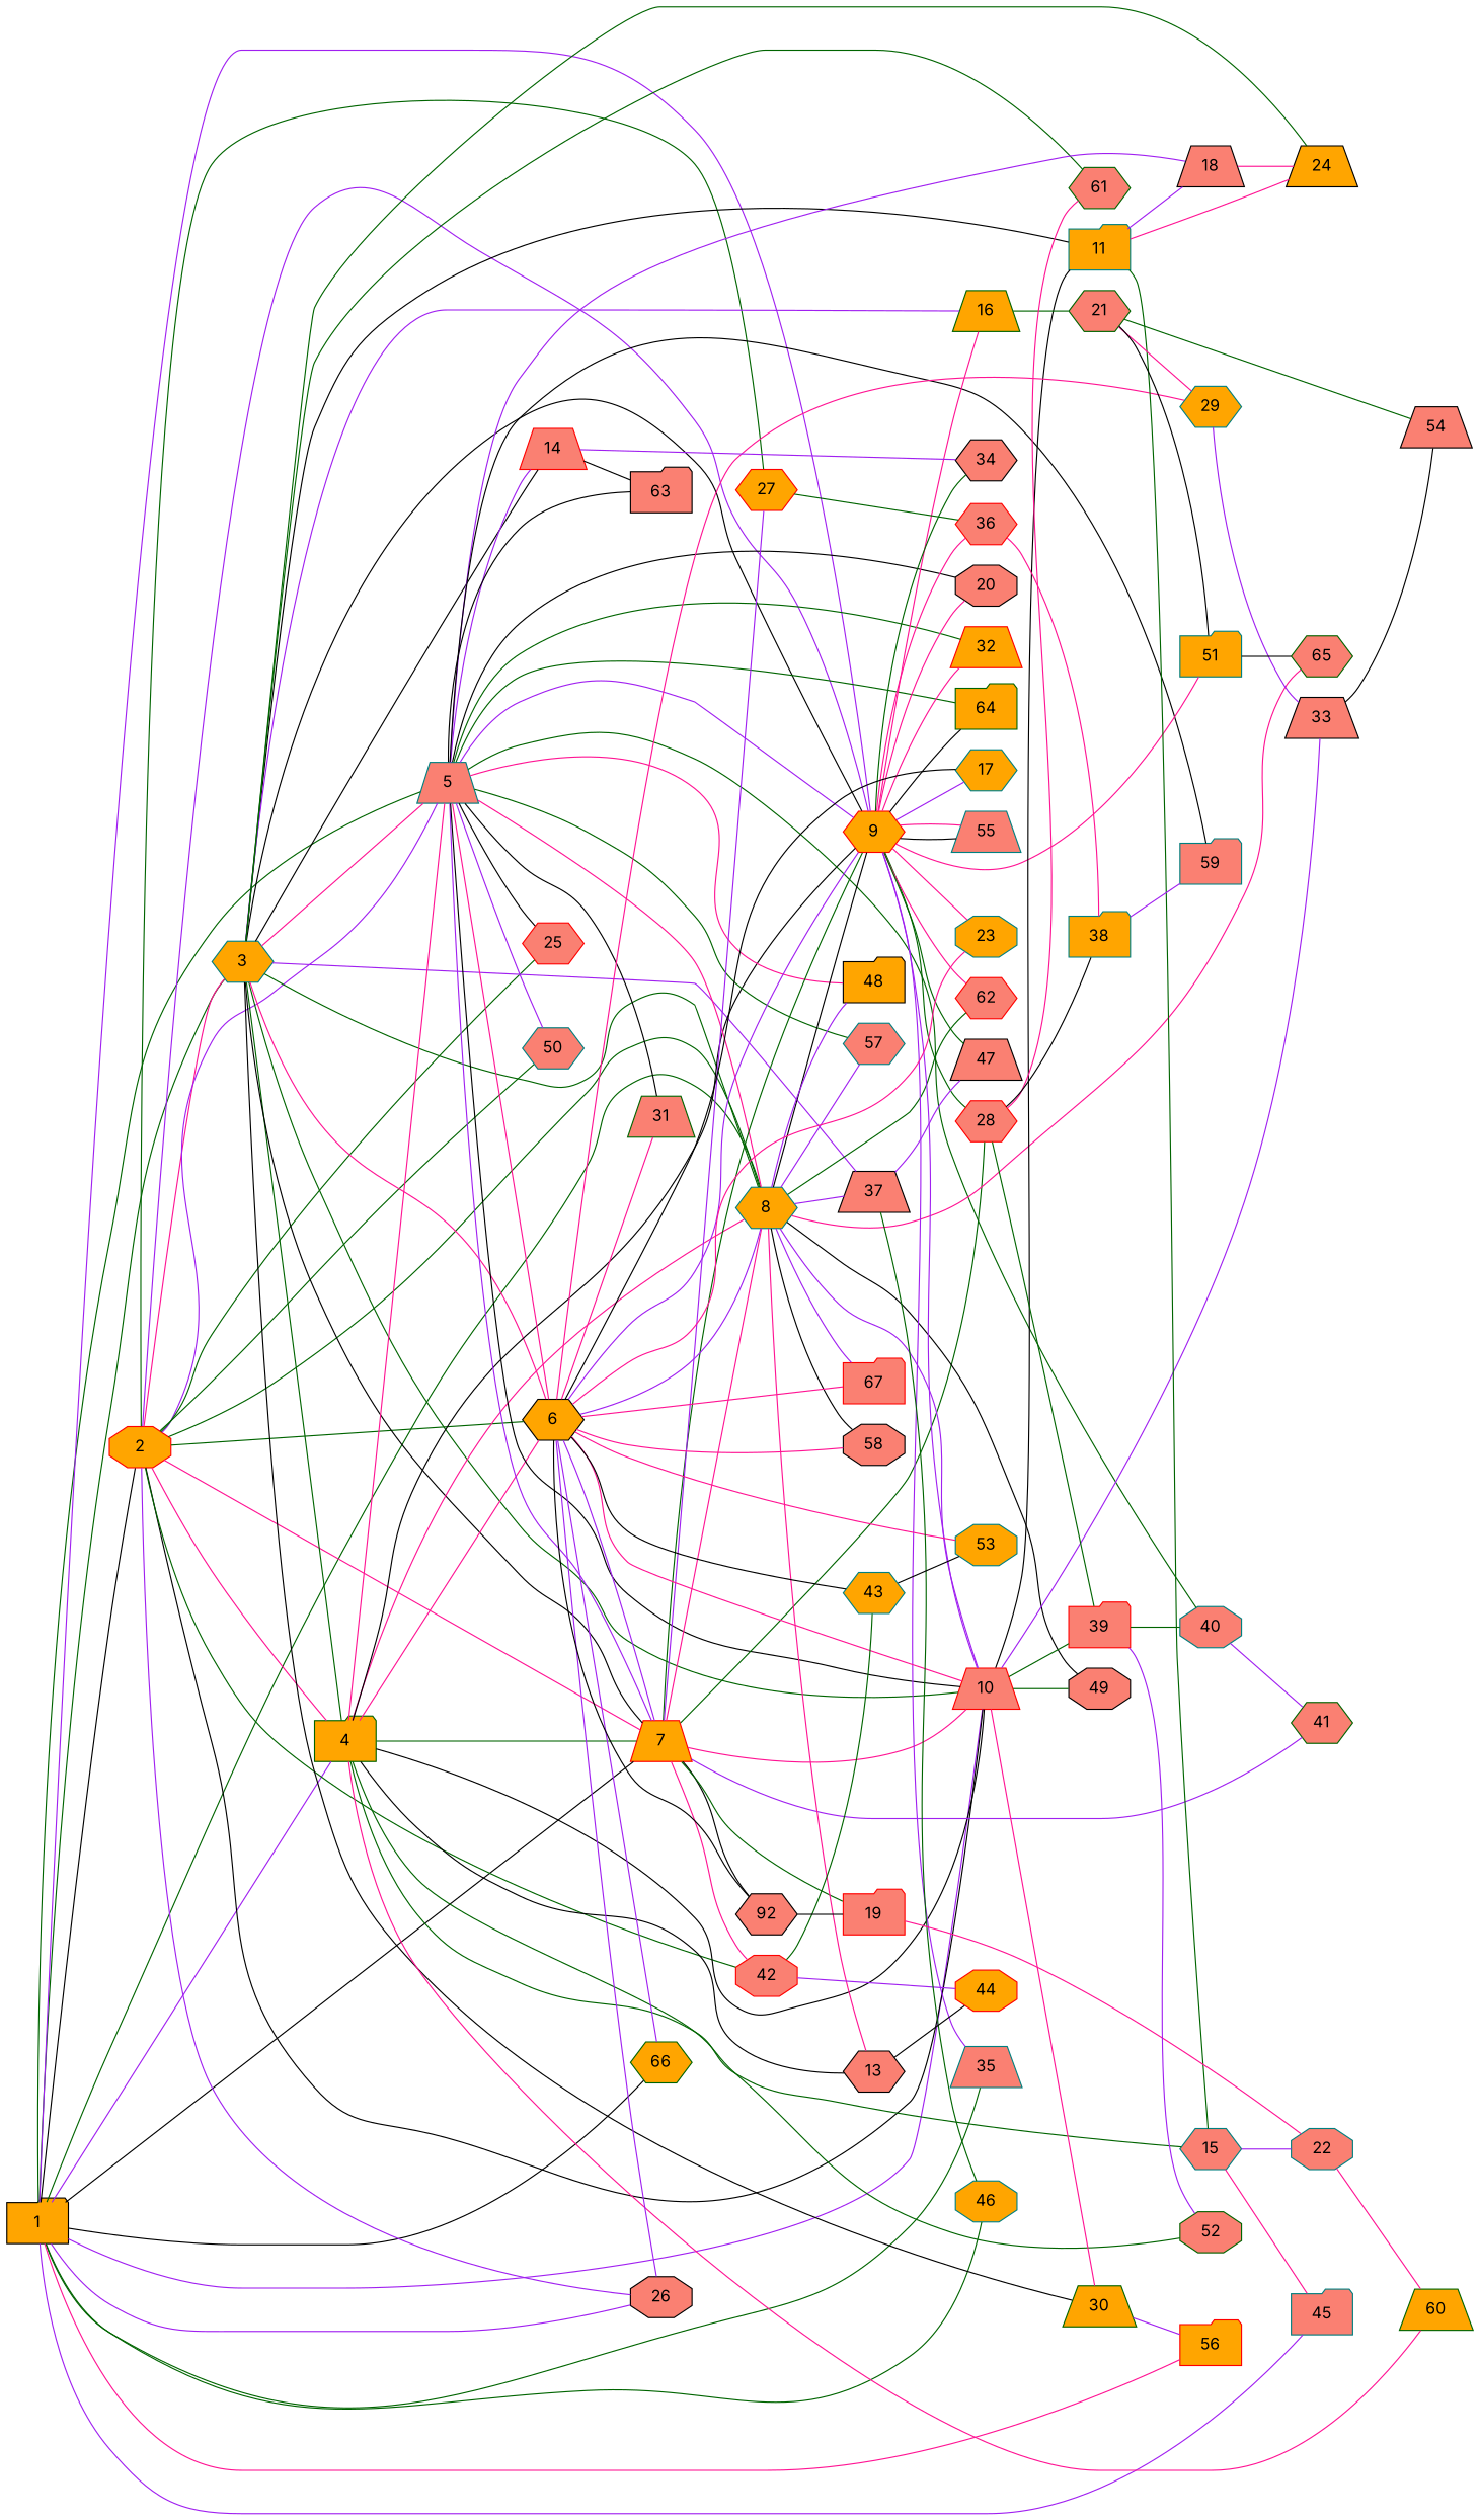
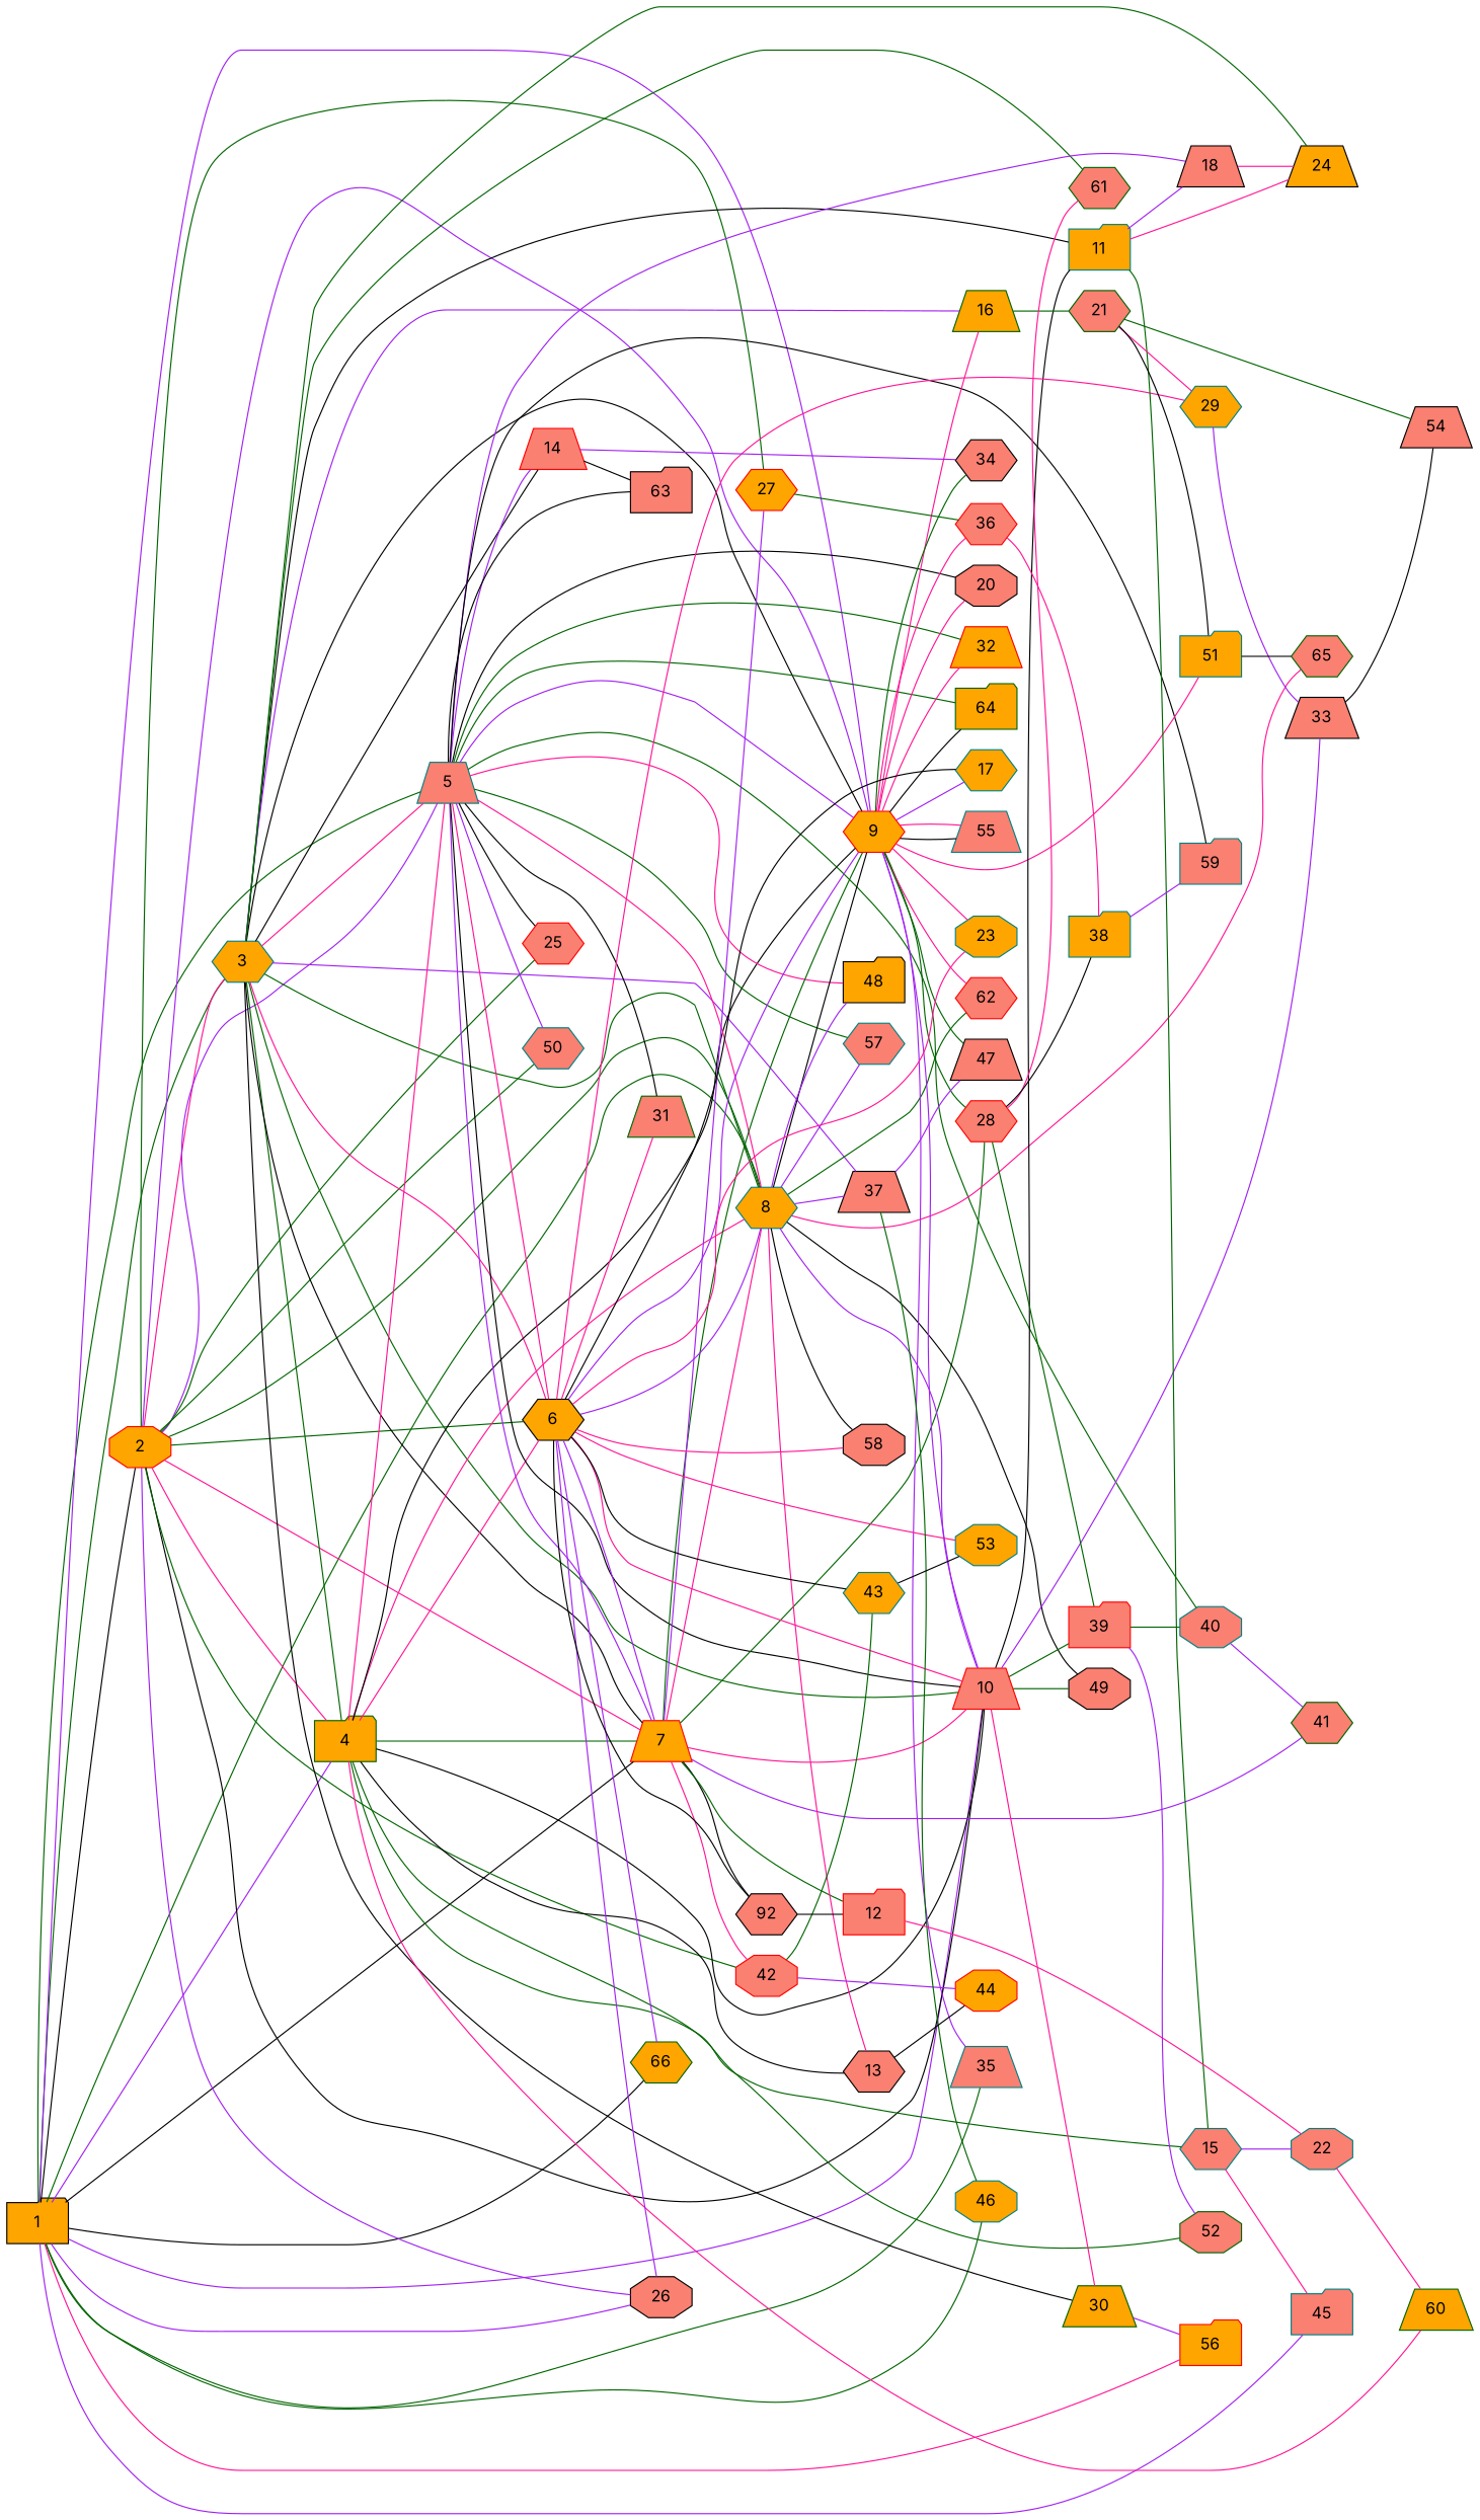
  graph {
    fontname=Inter
    rankdir=LR
    node [color=teal fillcolor=salmon fontname=Inter shape=hexagon style=filled]
    edge [color=deeppink fontname=Inter]
    1 [color=black fillcolor=orange shape=folder]
    2 [color=red fillcolor=orange shape=octagon]
    3 [fillcolor=orange]
    4 [color=darkgreen fillcolor=orange shape=folder]
    5 [shape=trapezium]
    7 [color=red fillcolor=orange shape=trapezium]
    8 [fillcolor=orange]
    9 [color=red fillcolor=orange]
    10 [color=red shape=trapezium]
    35 [shape=trapezium]
    45 [shape=folder]
    46 [fillcolor=orange shape=octagon]
    56 [color=red fillcolor=orange shape=folder]
    66 [color=darkgreen fillcolor=orange]
    26 [color=black shape=octagon]
    6 [color=black fillcolor=orange]
    25 [color=red]
    27 [color=red fillcolor=orange]
    42 [color=red shape=octagon]
    50
    11 [fillcolor=orange shape=folder]
    14 [color=red shape=trapezium]
    16 [color=darkgreen fillcolor=orange shape=trapezium]
    24 [color=black fillcolor=orange shape=trapezium]
    30 [color=darkgreen fillcolor=orange shape=trapezium]
    37 [color=black shape=trapezium]
    61 [color=darkgreen]
    13 [color=black]
    15
    52 [color=darkgreen shape=octagon]
    60 [color=darkgreen fillcolor=orange shape=trapezium]
    18 [color=black shape=trapezium]
    20 [color=black shape=octagon]
    31 [color=darkgreen shape=trapezium]
    32 [color=red fillcolor=orange shape=trapezium]
    40 [shape=octagon]
    48 [color=black fillcolor=orange shape=folder]
    57
    59 [shape=folder]
    63 [color=black shape=folder]
    64 [color=darkgreen fillcolor=orange shape=folder]
    n42 [color=black label=92]
    17 [fillcolor=orange]
    23 [fillcolor=orange shape=octagon]
    29 [fillcolor=orange]
    43 [fillcolor=orange]
    53 [fillcolor=orange shape=octagon]
    58 [color=black shape=octagon]
-   67 [color=red shape=folder]
-   19 [color=red shape=folder]
+   19 [color=red shape=folder label=12]
    28 [color=red]
    41 [color=darkgreen]
    49 [color=black shape=octagon]
    62 [color=red]
    65 [color=darkgreen]
    34 [color=black]
    36 [color=red]
    47 [color=black shape=trapezium]
    51 [fillcolor=orange shape=folder]
    55 [shape=trapezium]
    33 [color=black shape=trapezium]
    39 [color=red shape=folder]
    44 [color=red fillcolor=orange shape=octagon]
    21 [color=darkgreen]
    22 [shape=octagon]
    38 [fillcolor=orange shape=folder]
    54 [color=black shape=trapezium]
    1 -- 2 [color=black]
    1 -- 3 [color=darkgreen]
    1 -- 4 [color=purple]
    1 -- 5 [color=darkgreen]
    1 -- 7 [color=black]
    1 -- 8 [color=darkgreen]
    1 -- 9 [color=purple]
    1 -- 10 [color=purple]
    1 -- 35 [color=darkgreen]
    1 -- 45 [color=purple]
    1 -- 46 [color=darkgreen]
    1 -- 56
    1 -- 66 [color=black]
    1 -- 26 [color=purple]
    2 -- 3
    2 -- 4
    2 -- 5 [color=purple]
    2 -- 7
    2 -- 8 [color=darkgreen]
    2 -- 9 [color=purple]
    2 -- 10 [color=black]
    2 -- 26 [color=purple]
    2 -- 6 [color=darkgreen]
    2 -- 25 [color=darkgreen]
    2 -- 27 [color=darkgreen]
    2 -- 42 [color=darkgreen]
    2 -- 50 [color=darkgreen]
    3 -- 4 [color=darkgreen]
    3 -- 5
    3 -- 7 [color=black]
    3 -- 8 [color=darkgreen]
    3 -- 9 [color=black]
    3 -- 10 [color=darkgreen]
    3 -- 6
    3 -- 11 [color=black]
    3 -- 14 [color=black]
    3 -- 16 [color=purple]
    3 -- 24 [color=darkgreen]
    3 -- 30 [color=black]
    3 -- 37 [color=purple]
    3 -- 61 [color=darkgreen]
    4 -- 5
    4 -- 7 [color=darkgreen]
    4 -- 8
    4 -- 9 [color=black]
    4 -- 10 [color=black]
    4 -- 6
    4 -- 13 [color=black]
    4 -- 15 [color=darkgreen]
    4 -- 52 [color=darkgreen]
    4 -- 60
    5 -- 7 [color=purple]
    5 -- 8
    5 -- 9 [color=purple]
    5 -- 10 [color=black]
    5 -- 6
    5 -- 25 [color=black]
    5 -- 50 [color=purple]
    5 -- 14 [color=purple]
    5 -- 18 [color=purple]
    5 -- 20 [color=black]
    5 -- 31 [color=black]
    5 -- 32 [color=darkgreen]
    5 -- 40 [color=darkgreen]
    5 -- 48
    5 -- 57 [color=darkgreen]
    5 -- 59 [color=black]
    5 -- 63 [color=black]
    5 -- 64 [color=darkgreen]
    7 -- 8
    7 -- 9 [color=darkgreen]
    7 -- 10
    7 -- 27 [color=purple]
    7 -- 42
    7 -- n42 [color=black]
    7 -- 19 [color=darkgreen]
    7 -- 28 [color=darkgreen]
    7 -- 41 [color=purple]
    8 -- 9 [color=black]
    8 -- 10 [color=purple]
    8 -- 37 [color=purple]
    8 -- 13
    8 -- 48 [color=purple]
    8 -- 57 [color=purple]
    8 -- 58 [color=black]
-   8 -- 67 [color=purple]
    8 -- 49 [color=black]
    8 -- 62 [color=darkgreen]
    8 -- 65
    9 -- 10 [color=purple]
    9 -- 35 [color=purple]
    9 -- 16
    9 -- 20
    9 -- 32
    9 -- 64 [color=black]
    9 -- 17 [color=purple]
    9 -- 23
    9 -- 28 [color=darkgreen]
    9 -- 62
    9 -- 34 [color=darkgreen]
    9 -- 36
    9 -- 47 [color=darkgreen]
    9 -- 51
    9 -- 55 [color=black]
    9 -- 55
    10 -- 11 [color=black]
    10 -- 30
    10 -- 49 [color=darkgreen]
    10 -- 33 [color=purple]
    10 -- 39 [color=darkgreen]
    6 -- 7 [color=purple]
    6 -- 8 [color=purple]
    6 -- 9 [color=purple]
    6 -- 10
    6 -- 66 [color=purple]
    6 -- 26 [color=purple]
    6 -- 31
    6 -- n42 [color=black]
    6 -- 17 [color=black]
    6 -- 23
    6 -- 29
    6 -- 43 [color=black]
    6 -- 53
    6 -- 58
-   6 -- 67
    27 -- 36 [color=darkgreen]
    42 -- 43 [color=darkgreen]
    42 -- 44 [color=purple]
    11 -- 24
    11 -- 15 [color=darkgreen]
    11 -- 18 [color=purple]
    14 -- 63 [color=black]
    14 -- 34 [color=purple]
    16 -- 21 [color=darkgreen]
    30 -- 56 [color=purple]
    37 -- 46 [color=darkgreen]
    37 -- 47 [color=purple]
    13 -- 44 [color=black]
    15 -- 45
    15 -- 22 [color=purple]
    18 -- 24
    40 -- 41 [color=purple]
    n42 -- 19 [color=black]
    29 -- 33 [color=purple]
    43 -- 53 [color=black]
    19 -- 22
    28 -- 61
    28 -- 39 [color=darkgreen]
    28 -- 38 [color=black]
    36 -- 38
    51 -- 65 [color=black]
    33 -- 54 [color=black]
    39 -- 52 [color=purple]
    39 -- 40 [color=darkgreen]
    21 -- 29
    21 -- 51 [color=black]
    21 -- 54 [color=darkgreen]
    22 -- 60
    38 -- 59 [color=purple]
  }
